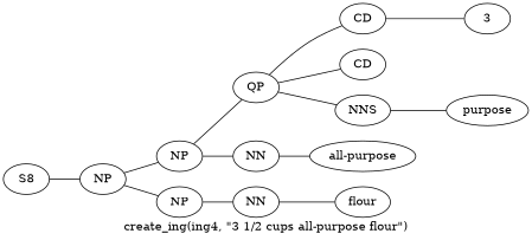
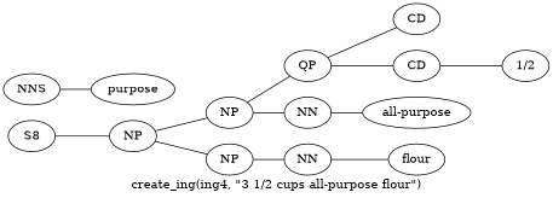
  graph {
    label="create_ing(ing4, \"3 1/2 cups all-purpose flour\")"
    rankdir=LR
    n1 [label=S8]
    n2 [label=NP]
    n3 [label=NP]
    n4 [label=NP]
    n5 [label=QP]
    n6 [label=NN]
    n7 [label=NN]
    n8 [label=CD]
    n9 [label=CD]
    n10 [label=NNS]
    n11 [label="all-purpose"]
-   n12 [label=3]
+   n13 [label="1/2"]
    n14 [label=purpose]
    n15 [label=flour]
    n1 -- n2
    n2 -- n3
    n2 -- n4
    n3 -- n5
    n3 -- n6
    n4 -- n7
    n5 -- n8
    n5 -- n9
-   n5 -- n10
    n6 -- n11
    n7 -- n15
-   n8 -- n12
+   n9 -- n13
    n10 -- n14
  }
